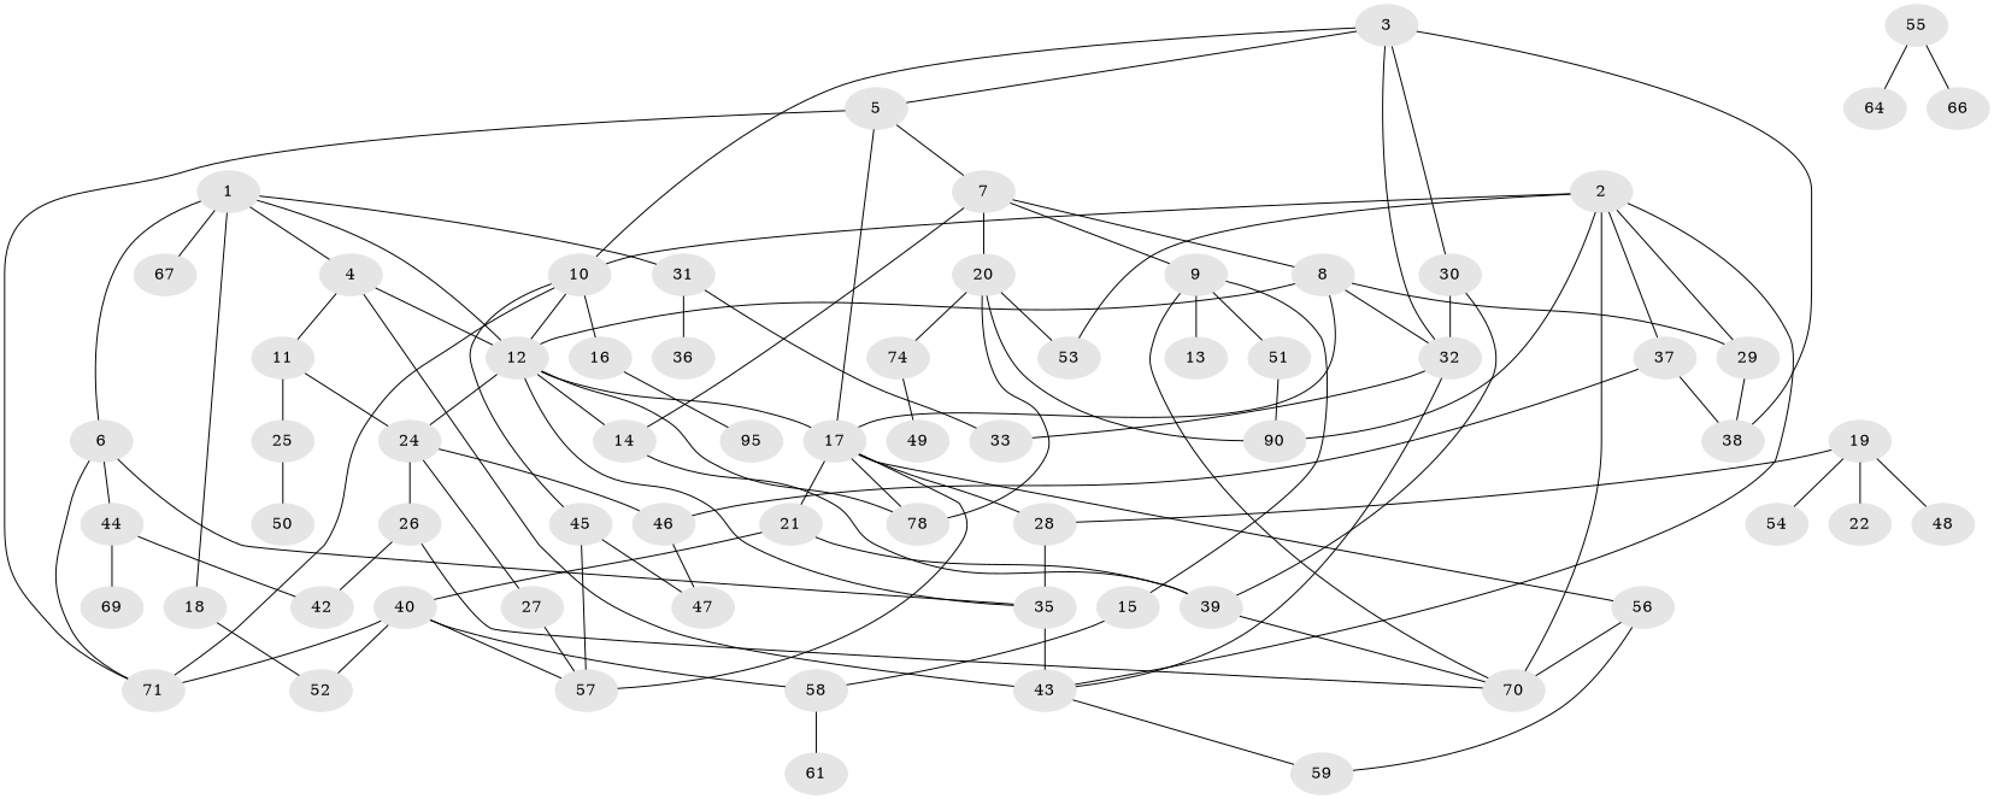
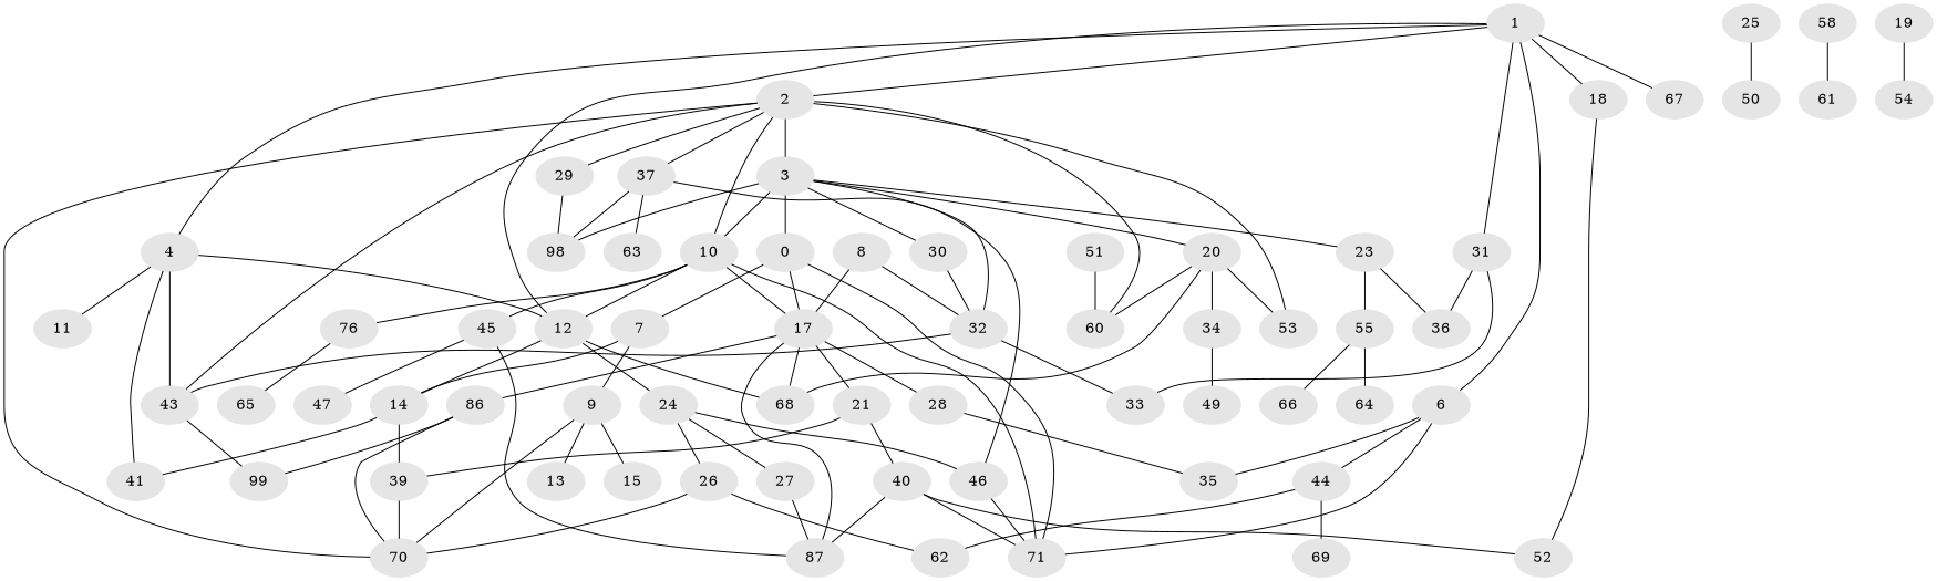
  graph {
    node [color=gray90 style=filled]
    edge [weight=1.0]
    1
    2
    4
    6
    12
    18
    31
    67
    3
    10
    29
    37
    43
    53
-   60 [label=90]
+   60
    70
    11
+   41
    71
    35
    44
    17
    14
    24
-   68 [label=78]
+   68
    52
    36
    33
-   5
+   5 [label=0]
    20
+   23
    30
    32
-   38
-   16
+   38 [label=98]
+   16 [label=76]
    45
    46
-   59
+   63
+   59 [label=99]
    7
-   34 [label=74]
+   34
    55
    39
    25
    8
    9
    21
    28
-   56
-   57
-   62 [label=42]
+   56 [label=86]
+   57 [label=87]
+   62
    69
    13
    15
    51
    58
-   65 [label=95]
+   65
    47
    26
    27
    50
    61
    40
    19
-   22
-   48
    54
    49
    64
    66
+   1 -- 2
    1 -- 4
    1 -- 6 [weight=2.0]
    1 -- 12
    1 -- 18
    1 -- 31
    1 -- 67
+   2 -- 3 [weight=3.0]
    2 -- 10
    2 -- 29
    2 -- 37
    2 -- 43
    2 -- 53
    2 -- 60
    2 -- 70
    4 -- 12
    4 -- 43
    4 -- 11
+   4 -- 41
    6 -- 71
    6 -- 35
    6 -- 44
-   12 -- 35
-   12 -- 17
+   10 -- 17
    12 -- 14
    12 -- 24
    12 -- 68
    18 -- 52
    31 -- 36
    31 -- 33
    3 -- 10
    3 -- 5
-   7 -- 20
+   3 -- 20
+   3 -- 23
    3 -- 30
    3 -- 32
    3 -- 38
    10 -- 12
    10 -- 71
    10 -- 16
    10 -- 45
    29 -- 38
    37 -- 38
    37 -- 46
+   37 -- 63
    43 -- 59
-   11 -- 24
-   11 -- 25
-   35 -- 43 [weight=3.0]
    44 -- 62
    44 -- 69
    17 -- 68
    17 -- 21 [weight=3.0]
    17 -- 28
    17 -- 56
    17 -- 57
+   14 -- 41
    14 -- 39 [weight=2.0]
    24 -- 46
    24 -- 26
    24 -- 27
    5 -- 71
    5 -- 17
    5 -- 7
    20 -- 53
    20 -- 60
    20 -- 68
    20 -- 34
+   23 -- 36
+   23 -- 55
    30 -- 32
-   30 -- 39
    32 -- 43
    32 -- 33
    16 -- 65
    45 -- 57
    45 -- 47
-   46 -- 47
+   46 -- 71
    7 -- 14
-   7 -- 8
    7 -- 9
    34 -- 49
    55 -- 64
    55 -- 66
    39 -- 70
    25 -- 50
-   8 -- 12
-   8 -- 29
    8 -- 17
    8 -- 32
    9 -- 70
    9 -- 13
    9 -- 15
-   9 -- 51
    21 -- 39
    21 -- 40
    28 -- 35
    56 -- 70
    56 -- 59
-   15 -- 58
    51 -- 60
    58 -- 61
    26 -- 70
    26 -- 62
    27 -- 57
    40 -- 71
    40 -- 52
    40 -- 57
-   40 -- 58
-   19 -- 28
-   19 -- 22
-   19 -- 48
    19 -- 54
  }
